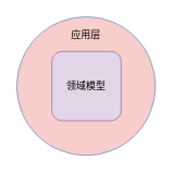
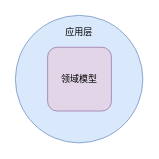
  <mxCell id="0" />
  <mxCell id="1" parent="0" />
- <mxCell id="2" value="应用层" style="ellipse;whiteSpace=wrap;html=1;aspect=fixed;verticalAlign=top;fillColor=#f8cecc;strokeColor=#6c8ebf;horizontal=1;spacingTop=8;" vertex="1" parent="1"><mxGeometry x="20" y="20" width="170" height="170" as="geometry" /></mxCell>
+ <mxCell id="2" value="应用层" style="ellipse;whiteSpace=wrap;html=1;aspect=fixed;verticalAlign=top;fillColor=#dae8fc;strokeColor=#6c8ebf;horizontal=1;spacingTop=8;" vertex="1" parent="1"><mxGeometry x="20" y="20" width="170" height="170" as="geometry" /></mxCell>
  <mxCell id="3" value="领域模型" style="whiteSpace=wrap;html=1;aspect=fixed;fillColor=#e1d5e7;strokeColor=#9673a6;rounded=1;" vertex="1" parent="1"><mxGeometry x="63" y="62.5" width="85" height="85" as="geometry" /></mxCell>
